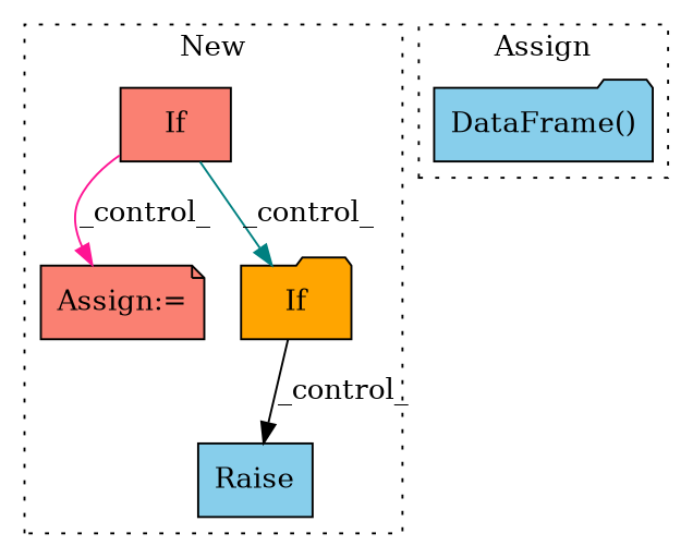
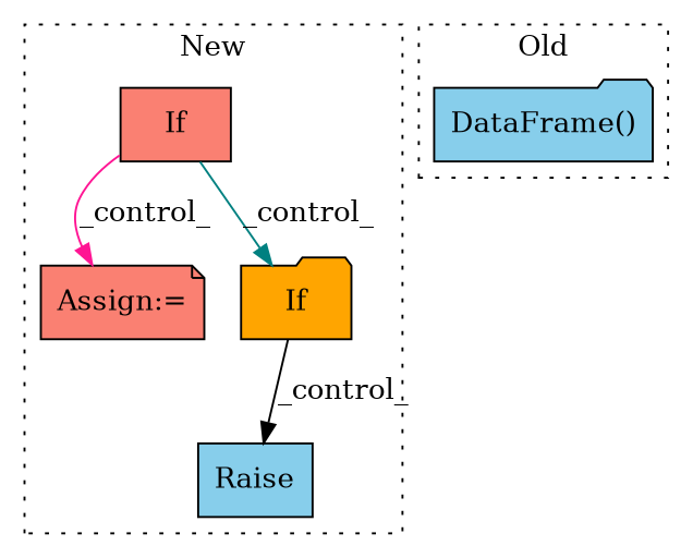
  digraph {
    node [a=96 l=0 shape=box style=filled fillcolor=skyblue]
    n1 [a=91 l=6 label=Raise s=2185]
    n2 [label=If s=2032 fillcolor=salmon]
    n3 [a=68 l=3 label="Assign:=" s=2071 shape=note fillcolor=salmon]
    n4 [label=If s=2100 shape=folder fillcolor=orange]
    n5 [a=75 l="13,24" label="DataFrame()" s="1364,1384" shape=folder]
    subgraph cluster_1 {
      label=New
      style=dotted
      n1
      n2
      n3
      n4
    }
    subgraph cluster_2 {
-     label=Assign
+     label=Old
      style=dotted
      n5
    }
    n2 -> n3 [label=_control_ color=deeppink]
    n2 -> n4 [label=_control_ color=teal]
    n4 -> n1 [label=_control_ color=black]
  }
